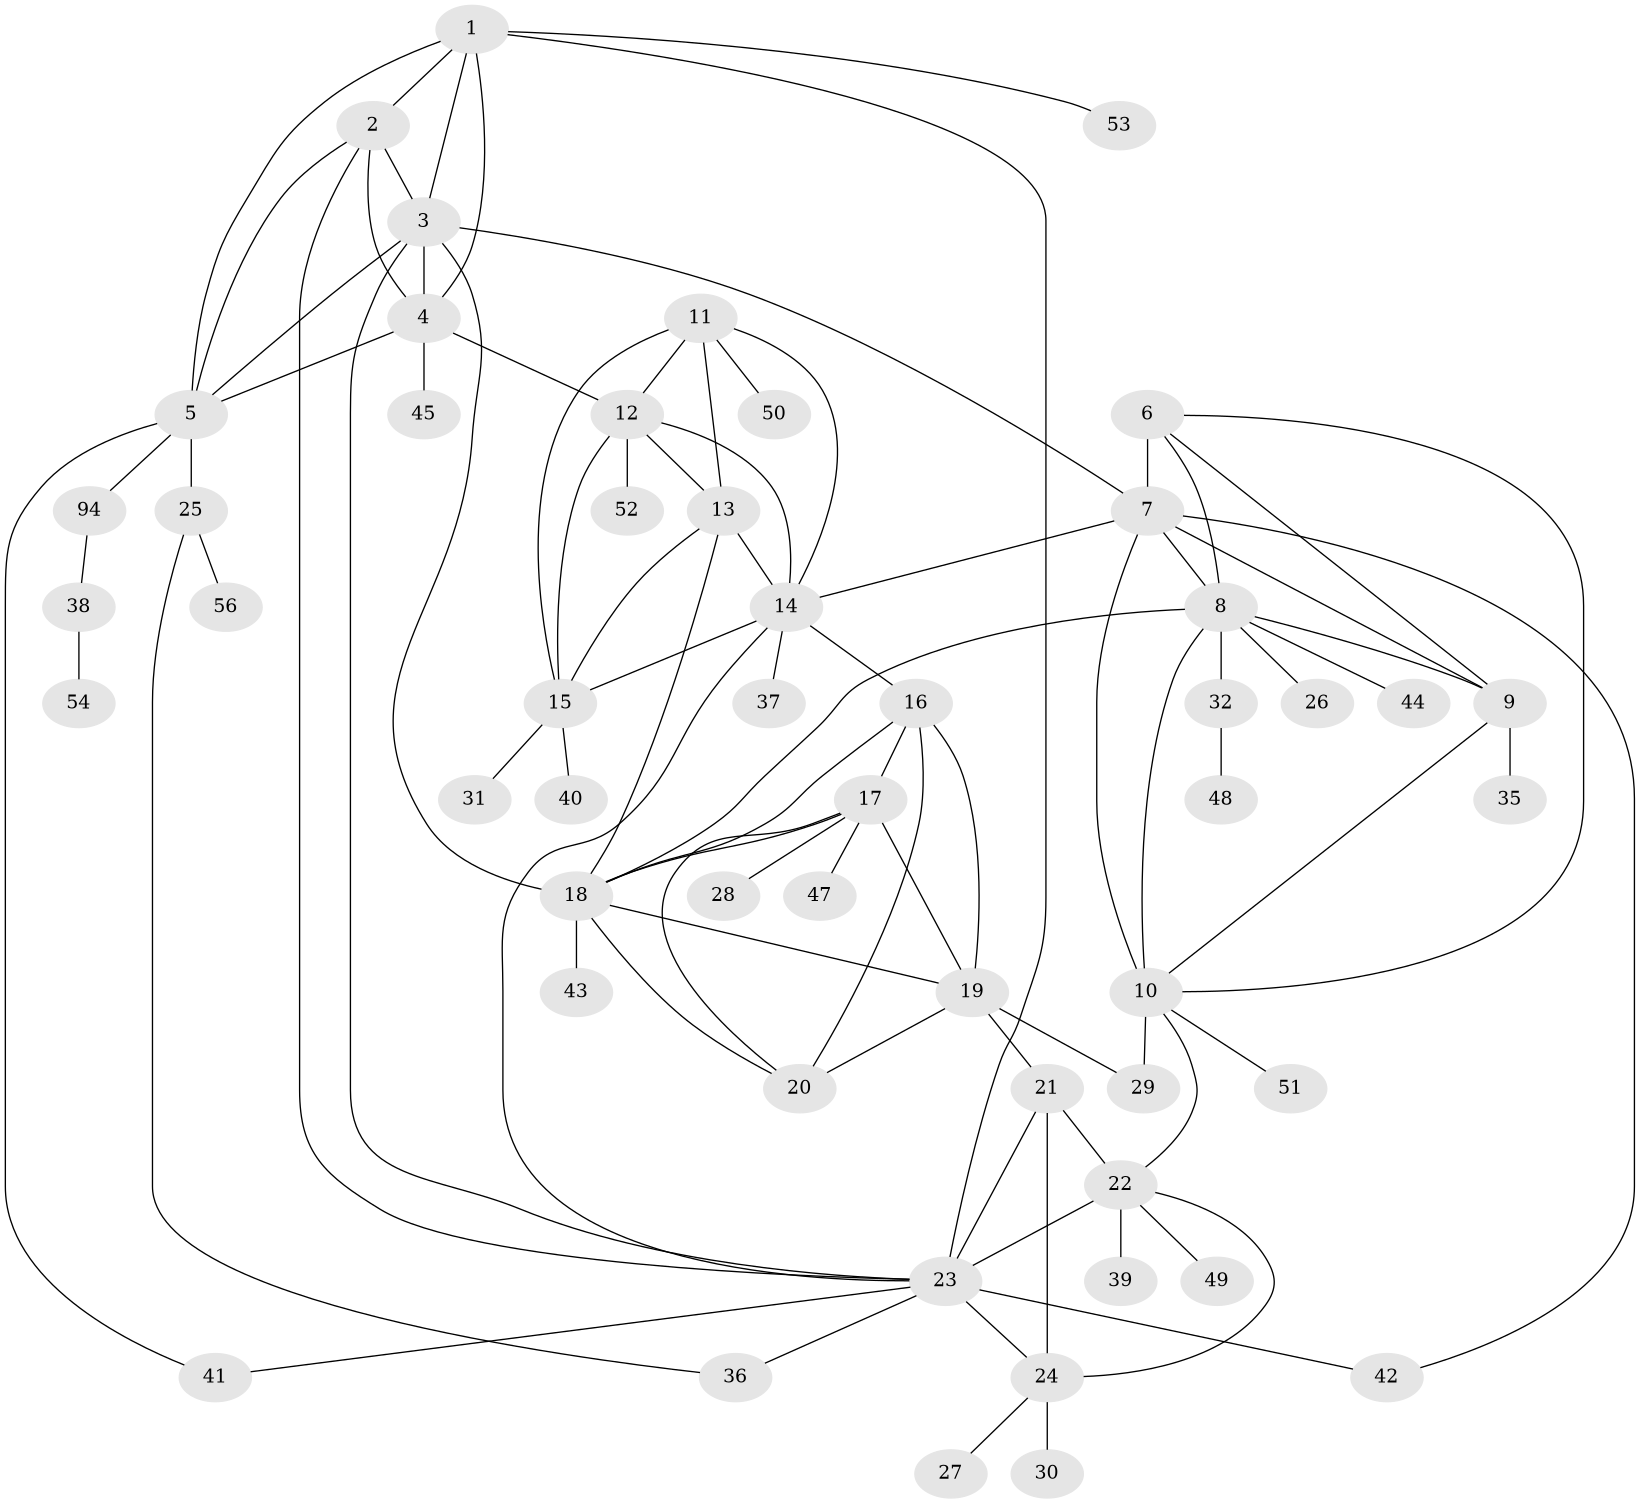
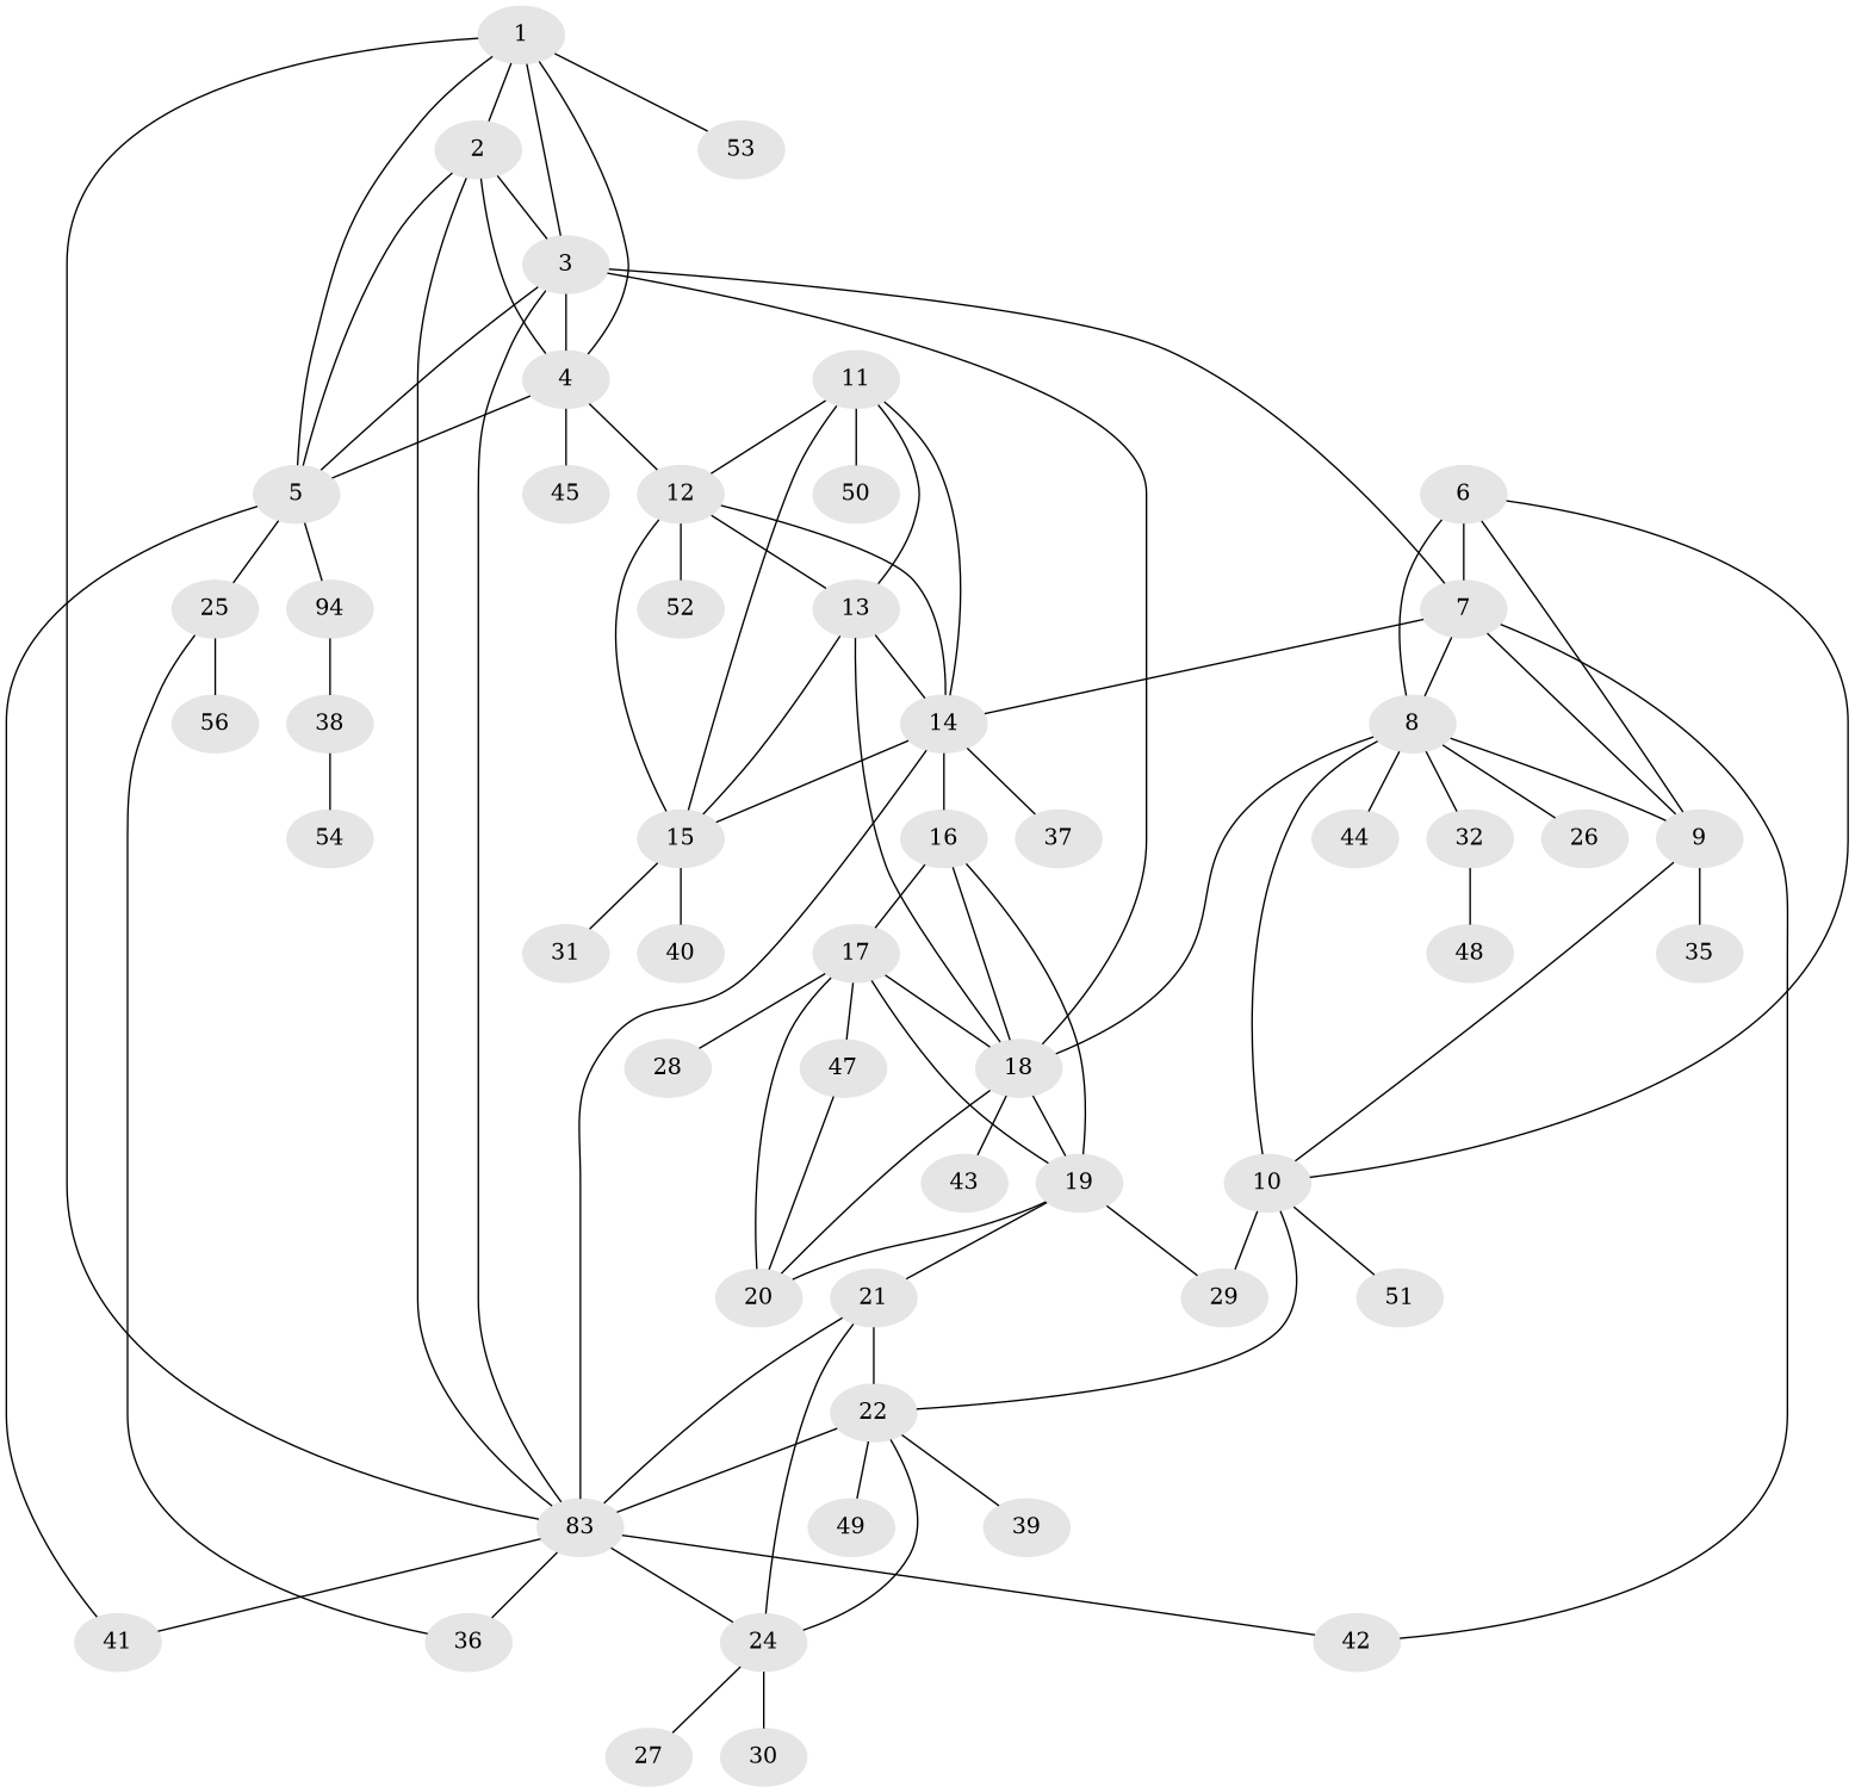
  graph {
    node [color=gray90 style=filled]
    edge [weight=1.0]
    1
    2
    3
    4
    5
-   23
+   23 [label=83]
    53
    7
    18
    12
    45
    25
    n13 [label=94]
    41
    24
    36
    42
    8
    9
    10
    14
    19
    20
    43
    13
    15
    52
    n28 [label=56]
    38
    6
    26
    32
    44
    35
    22
    29
    51
    16
    37
    48
    39
    49
    11
    50
    31
    40
    17
    28
    47
    21
    27
    30
    54
    1 -- 2
    1 -- 3
    1 -- 4
    1 -- 5
    1 -- 23
    1 -- 53
    2 -- 3 [weight=3.0]
    2 -- 4
    2 -- 5
    2 -- 23
    3 -- 4
    3 -- 5
    3 -- 23
    3 -- 7
    3 -- 18
    4 -- 5
    4 -- 12
    4 -- 45 [weight=2.0]
    5 -- 25
    5 -- n13
    5 -- 41
    23 -- 41
    23 -- 24
    23 -- 36
    23 -- 42
    7 -- 42
    7 -- 8
    7 -- 9
-   7 -- 10
    7 -- 14 [weight=3.0]
    18 -- 19
    18 -- 20
    18 -- 43
    12 -- 14
    12 -- 13
    12 -- 15
    12 -- 52
    25 -- 36
    25 -- n28
    n13 -- 38
    24 -- 27
    24 -- 30 [weight=3.0]
    8 -- 18
    8 -- 9
    8 -- 10
    8 -- 26
    8 -- 32
    8 -- 44
    9 -- 10
    9 -- 35
    10 -- 22
    10 -- 29 [weight=4.0]
    10 -- 51
    14 -- 23
    14 -- 15
    14 -- 16
    14 -- 37
    19 -- 20
    19 -- 29
    19 -- 21
    13 -- 18
    13 -- 14 [weight=3.0]
    13 -- 15
    15 -- 31
    15 -- 40
    38 -- 54
    6 -- 7 [weight=4.0]
    6 -- 8
    6 -- 9
    6 -- 10
    32 -- 48
    22 -- 23
    22 -- 24
    22 -- 39
    22 -- 49
    16 -- 18
    16 -- 19
-   16 -- 20
+   47 -- 20
    16 -- 17
    11 -- 12
    11 -- 14
    11 -- 13
    11 -- 15
    11 -- 50
    17 -- 18
    17 -- 19
    17 -- 20
    17 -- 28
    17 -- 47 [weight=2.0]
    21 -- 23 [weight=2.0]
    21 -- 24 [weight=2.0]
    21 -- 22 [weight=2.0]
  }
